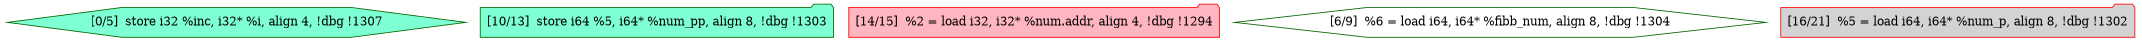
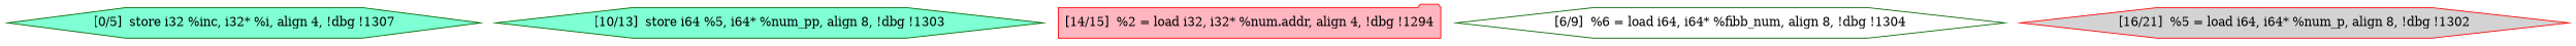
  digraph {
    node [fillcolor=aquamarine shape=folder style=filled color=darkgreen]
    n1 [label="[0/5]  store i32 %inc, i32* %i, align 4, !dbg !1307" shape=hexagon]
-   n2 [label="[10/13]  store i64 %5, i64* %num_pp, align 8, !dbg !1303"]
+   n2 [label="[10/13]  store i64 %5, i64* %num_pp, align 8, !dbg !1303" shape=hexagon]
    n3 [fillcolor=lightpink label="[14/15]  %2 = load i32, i32* %num.addr, align 4, !dbg !1294" color=red]
    n4 [fillcolor=white label="[6/9]  %6 = load i64, i64* %fibb_num, align 8, !dbg !1304" shape=hexagon]
-   n5 [fillcolor=lightgrey label="[16/21]  %5 = load i64, i64* %num_p, align 8, !dbg !1302" color=red]
+   n5 [fillcolor=lightgrey label="[16/21]  %5 = load i64, i64* %num_p, align 8, !dbg !1302" shape=hexagon color=red]
  }
